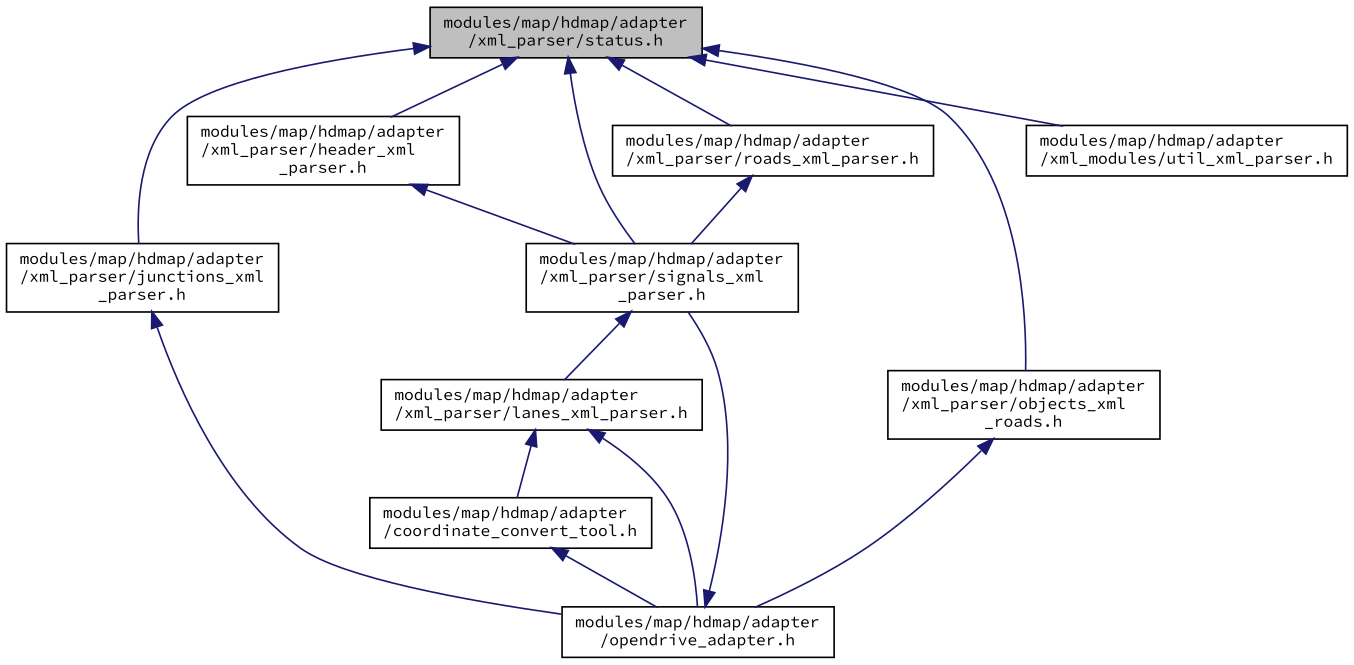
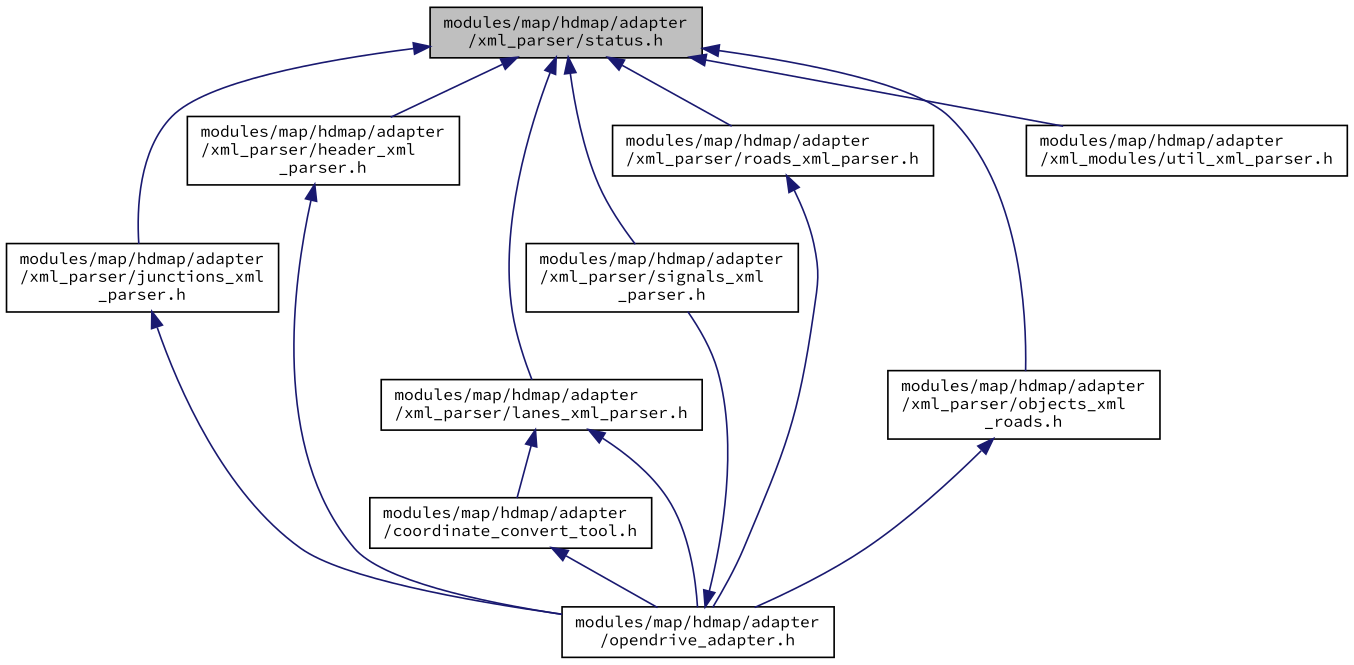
  digraph {
    fontname="Source Code Pro"
    node [color=black fillcolor=white fontname="Source Code Pro" fontsize=10 shape=record style=filled]
    edge [color=midnightblue dir=back fontname="Source Code Pro" fontsize=10 labelfontname=Helvetica labelfontsize=10 style=solid]
    n1 [fillcolor=grey75 fontcolor=black height=0.2 label="modules/map/hdmap/adapter\l/xml_parser/status.h" width=0.4]
    n2 [height=0.2 label="modules/map/hdmap/adapter\l/xml_parser/header_xml\l_parser.h" width=0.4]
    n3 [height=0.2 label="modules/map/hdmap/adapter\l/xml_parser/junctions_xml\l_parser.h" width=0.4]
    n4 [height=0.2 label="modules/map/hdmap/adapter\l/xml_parser/lanes_xml_parser.h" width=0.4]
    n5 [height=0.2 label="modules/map/hdmap/adapter\l/xml_parser/objects_xml\l_roads.h" width=0.4]
    n6 [height=0.2 label="modules/map/hdmap/adapter\l/xml_parser/roads_xml_parser.h" width=0.4]
    n7 [height=0.2 label="modules/map/hdmap/adapter\l/xml_parser/signals_xml\l_parser.h" width=0.4]
    n8 [height=0.2 label="modules/map/hdmap/adapter\l/xml_modules/util_xml_parser.h" width=0.4]
    n9 [height=0.2 label="modules/map/hdmap/adapter\l/coordinate_convert_tool.h" width=0.4]
    n10 [height=0.2 label="modules/map/hdmap/adapter\l/opendrive_adapter.h" width=0.4]
    n1 -> n2
    n1 -> n3
-   n7 -> n4
+   n1 -> n4
    n1 -> n5
    n1 -> n6
    n1 -> n7
    n1 -> n8
-   n2 -> n7
+   n2 -> n10
    n3 -> n10
    n4 -> n9
    n4 -> n10
    n5 -> n10
-   n6 -> n7
+   n6 -> n10
    n9 -> n10
    n10 -> n7
  }
